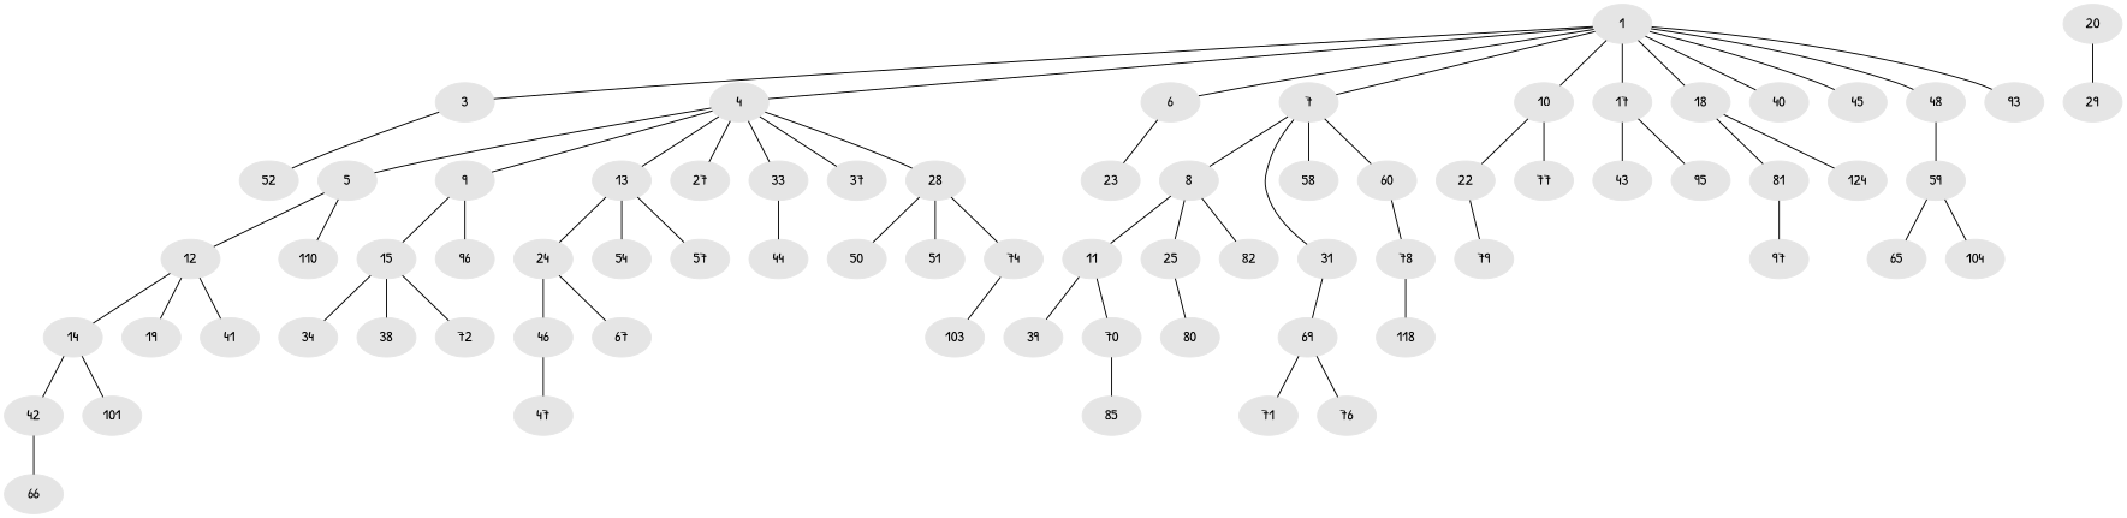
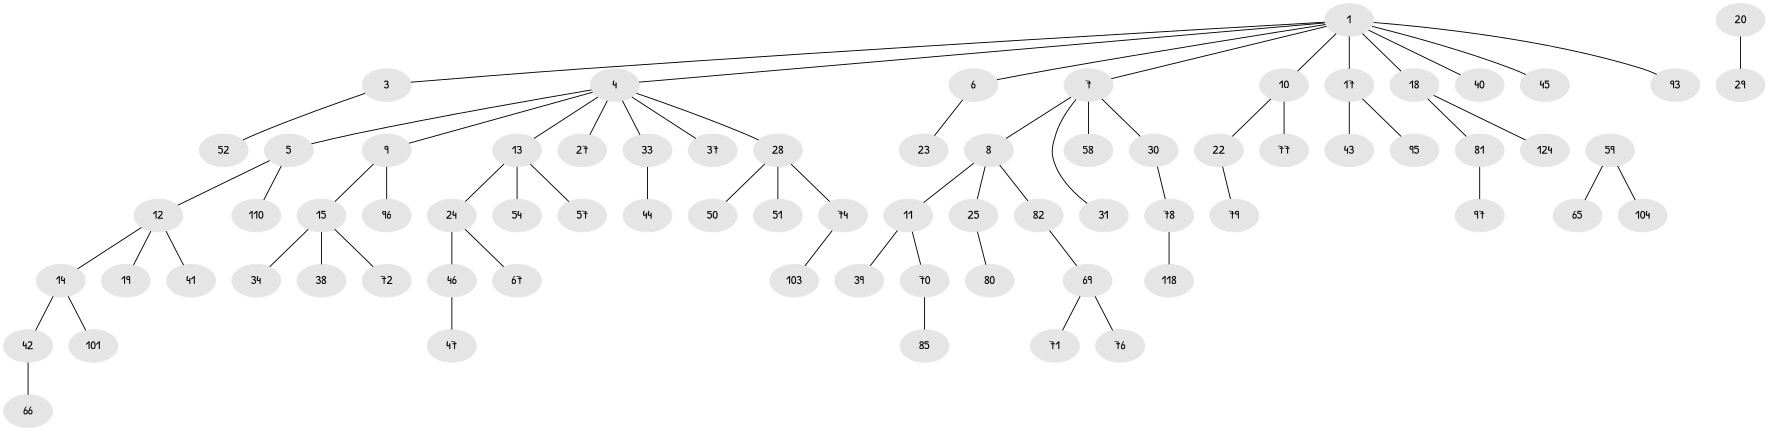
  graph {
    fontname="Patrick Hand"
    node [color=gray90 fontname="Patrick Hand" style=filled]
    edge [fontname="Patrick Hand"]
    1 [super="+2"]
    3 [super="+61"]
    4
    6
    7 [super="+25"]
    10 [super="+73"]
    17 [super="+87"]
    18
    40
    45
-   48
    n12 [label=93 super="+68"]
    52
    5
    9 [super="+16"]
    13
    27 [super="+86+83+112"]
    33
    37
    28 [super="+35+94"]
    23 [super="+36"]
    8 [super="+55+21+89"]
    31
    58 [super="+99+88"]
-   60
+   60 [label=30]
    22 [super="+100"]
    77
    43 [super="+105"]
    95 [super="+108"]
    81
    124
    59
    12
    110 [super="+122"]
    15
    96
    24 [super="+30+107"]
    54 [super="+109+64+79"]
    57
    44 [super="+92"]
    14
    19 [super="+117+32+26"]
    41
    11
    n45 [label=25]
    82
    69
    78
    39 [super="+63"]
    70
    80
    34
    38
    72
    n55 [label=79]
    85
    42
    101
    20 [super="+102"]
    29 [super="+106"]
    46
    67
    50
    51
    74
    66 [super="+120"]
    97
    47 [super="+84+62"]
    103
    71
    76
    65
    104
    118
    1 -- 3
    1 -- 4
    1 -- 6
    1 -- 7
    1 -- 10
    1 -- 17
    1 -- 18
    1 -- 40
    1 -- 45
-   1 -- 48
    1 -- n12
    3 -- 52
    4 -- 5
    4 -- 9
    4 -- 13
    4 -- 27
    4 -- 33
    4 -- 37
    4 -- 28
    6 -- 23
    7 -- 8
    7 -- 31
    7 -- 58
    7 -- 60
    10 -- 22
    10 -- 77
    17 -- 43
    17 -- 95
    18 -- 81
    18 -- 124
-   48 -- 59
    5 -- 12
    5 -- 110
    9 -- 15
    9 -- 96
    13 -- 24
    13 -- 54
    13 -- 57
    33 -- 44
    28 -- 50
    28 -- 51
    28 -- 74
    8 -- 11
    8 -- n45
    8 -- 82
-   31 -- 69
+   82 -- 69
    60 -- 78
    22 -- n55
    81 -- 97
    59 -- 65
    59 -- 104
    12 -- 14
    12 -- 19
    12 -- 41
    15 -- 34
    15 -- 38
    15 -- 72
    24 -- 46
    24 -- 67
    14 -- 42
    14 -- 101
    11 -- 39
    11 -- 70
    n45 -- 80
    69 -- 71
    69 -- 76
    78 -- 118
    70 -- 85
    42 -- 66
    20 -- 29
    46 -- 47
    74 -- 103
  }
